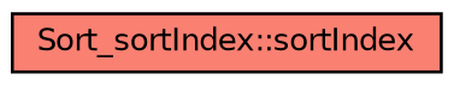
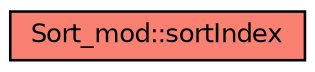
  digraph {
    rankdir=LR
-   n1 [color=black fillcolor=salmon fontname=Helvetica fontsize=10 height=0.2 label="Sort_sortIndex::sortIndex" shape=record style=filled width=0.4]
+   n1 [color=black fillcolor=salmon fontname=Helvetica fontsize=10 height=0.2 label="Sort_mod::sortIndex" shape=record style=filled width=0.4]
  }
